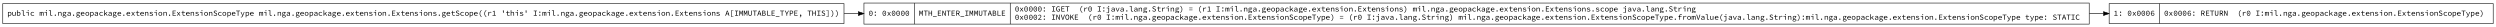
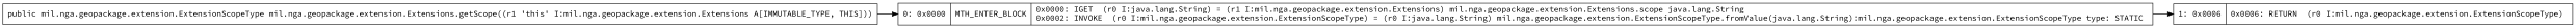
  digraph {
    rankdir=LR
    fontname="Source Code Pro"
    node [shape=record fontname="Source Code Pro"]
    edge [fontname="Source Code Pro"]
-   n1 [label="{0\:\ 0x0000|MTH_ENTER_IMMUTABLE\l|0x0000: IGET  (r0 I:java.lang.String) = (r1 I:mil.nga.geopackage.extension.Extensions) mil.nga.geopackage.extension.Extensions.scope java.lang.String \l0x0002: INVOKE  (r0 I:mil.nga.geopackage.extension.ExtensionScopeType) = (r0 I:java.lang.String) mil.nga.geopackage.extension.ExtensionScopeType.fromValue(java.lang.String):mil.nga.geopackage.extension.ExtensionScopeType type: STATIC \l}"]
+   n1 [label="{0\:\ 0x0000|MTH_ENTER_BLOCK\l|0x0000: IGET  (r0 I:java.lang.String) = (r1 I:mil.nga.geopackage.extension.Extensions) mil.nga.geopackage.extension.Extensions.scope java.lang.String \l0x0002: INVOKE  (r0 I:mil.nga.geopackage.extension.ExtensionScopeType) = (r0 I:java.lang.String) mil.nga.geopackage.extension.ExtensionScopeType.fromValue(java.lang.String):mil.nga.geopackage.extension.ExtensionScopeType type: STATIC \l}"]
    n2 [label="{1\:\ 0x0006|0x0006: RETURN  (r0 I:mil.nga.geopackage.extension.ExtensionScopeType) \l}"]
    n3 [label="{public mil.nga.geopackage.extension.ExtensionScopeType mil.nga.geopackage.extension.Extensions.getScope((r1 'this' I:mil.nga.geopackage.extension.Extensions A[IMMUTABLE_TYPE, THIS])) }"]
    n1 -> n2
    n3 -> n1
  }
